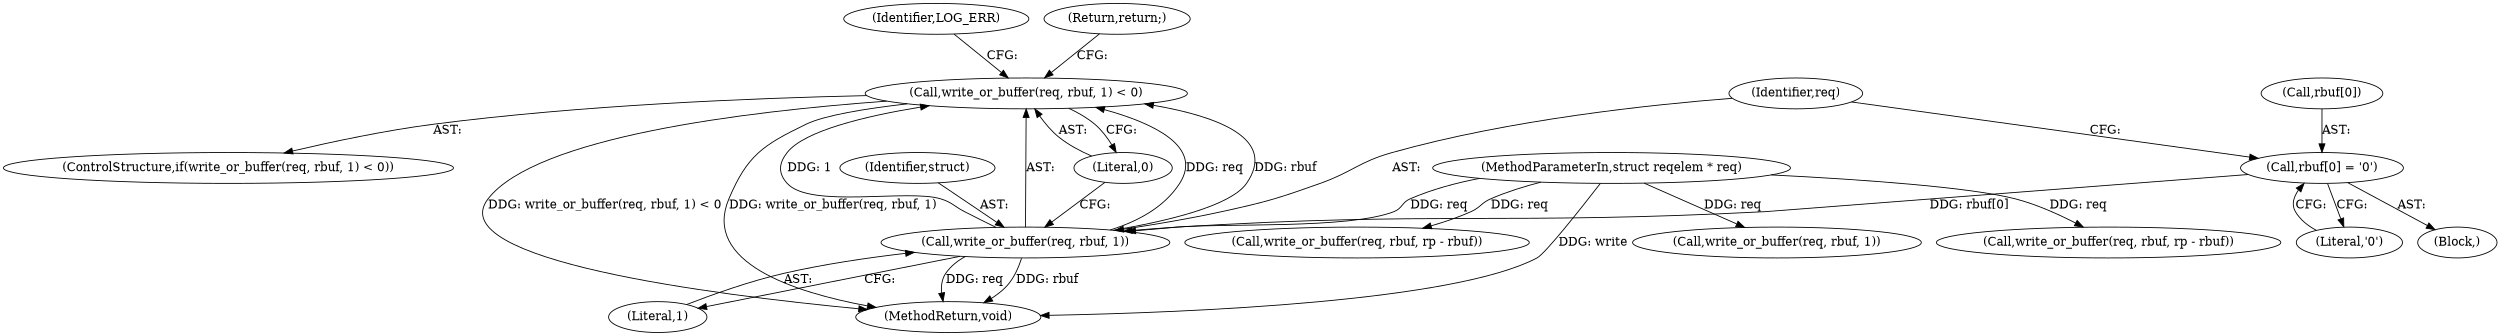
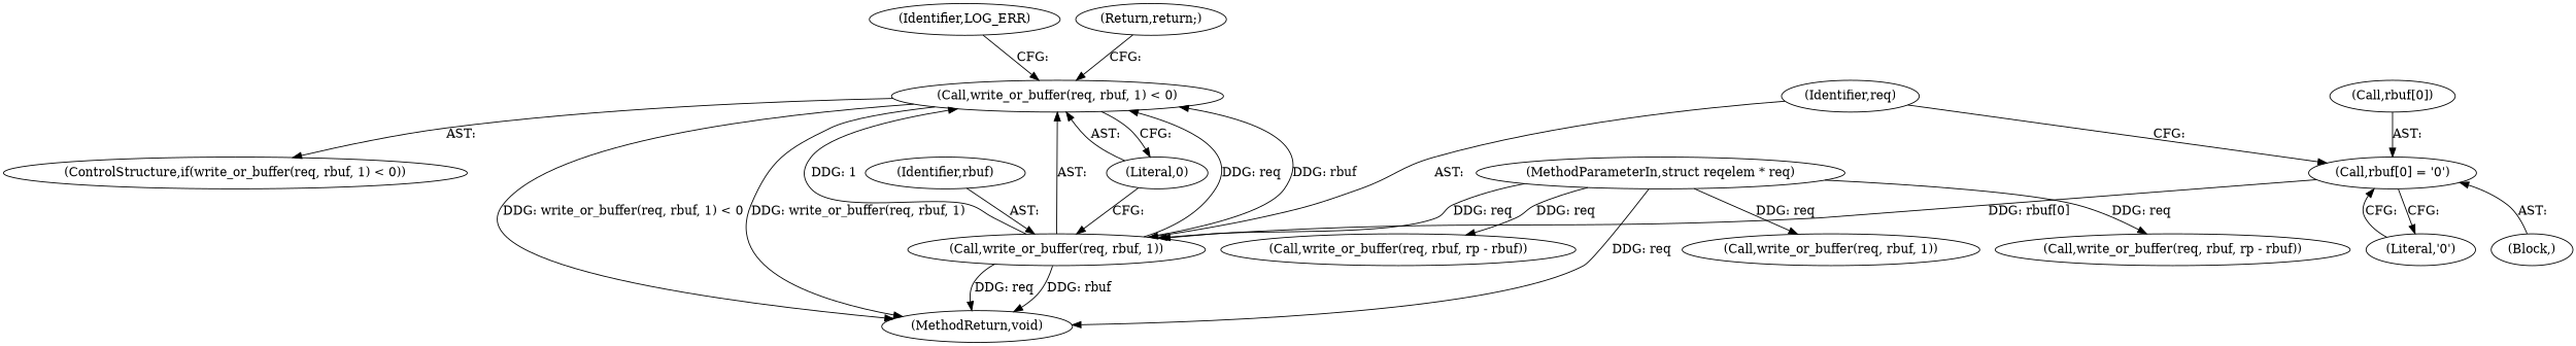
  digraph {
    n1 [label="(Call,write_or_buffer(req, rbuf, 1) < 0)"]
    n2 [label="(Literal,0)"]
    n3 [label="(MethodReturn,void)"]
    n4 [label="(ControlStructure,if(write_or_buffer(req, rbuf, 1) < 0))"]
    n5 [label="(Call,write_or_buffer(req, rbuf, 1))"]
-   n6 [label="(Literal,1)"]
    n7 [label="(MethodParameterIn,struct reqelem * req)"]
    n8 [label="(Call,write_or_buffer(req, rbuf, 1))"]
    n9 [label="(Call,write_or_buffer(req, rbuf, rp - rbuf))"]
    n10 [label="(Call,write_or_buffer(req, rbuf, rp - rbuf))"]
    n11 [label="(Call,rbuf[0] = '\0')"]
    n12 [label="(Block,)"]
    n13 [label="(Literal,'\0')"]
    n14 [label="(Call,rbuf[0])"]
    n15 [label="(Identifier,req)"]
-   n16 [label="(Identifier,struct)"]
+   n16 [label="(Identifier,rbuf)"]
    n17 [label="(Identifier,LOG_ERR)"]
    n18 [label="(Return,return;)"]
    n1 -> n2 [label="CFG: "]
    n1 -> n3 [label="DDG: write_or_buffer(req, rbuf, 1)"]
    n1 -> n3 [label="DDG: write_or_buffer(req, rbuf, 1) < 0"]
    n1 -> n4 [label="AST: "]
    n2 -> n1 [label="AST: "]
    n2 -> n5 [label="CFG: "]
    n5 -> n1 [label="AST: "]
    n5 -> n1 [label="DDG: req"]
    n5 -> n1 [label="DDG: rbuf"]
    n5 -> n1 [label="DDG: 1"]
    n5 -> n3 [label="DDG: rbuf"]
    n5 -> n3 [label="DDG: req"]
-   n5 -> n6 [label="CFG: "]
-   n6 -> n5 [label="AST: "]
-   n7 -> n3 [label="DDG: write"]
+   n7 -> n3 [label="DDG: req"]
    n7 -> n5 [label="DDG: req"]
    n7 -> n8 [label="DDG: req"]
    n7 -> n9 [label="DDG: req"]
    n7 -> n10 [label="DDG: req"]
    n11 -> n5 [label="DDG: rbuf[0]"]
-   n11 -> n12 [label="AST: "]
+   n12 -> n11 [label="AST: "]
    n11 -> n13 [label="CFG: "]
    n13 -> n11 [label="CFG: "]
    n14 -> n11 [label="AST: "]
    n15 -> n5 [label="AST: "]
    n15 -> n11 [label="CFG: "]
    n16 -> n5 [label="AST: "]
    n17 -> n1 [label="CFG: "]
    n18 -> n1 [label="CFG: "]
  }
